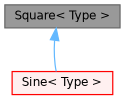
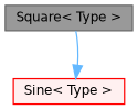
  digraph {
    node [fontname=Helvetica fontsize=10 shape=box style=filled]
    n1 [color=gray40 fillcolor=grey60 fontcolor=black height=0.2 label="Square\< Type \>" width=0.4]
    n2 [color=red fillcolor="#FFF0F0" height=0.2 label="Sine\< Type \>" width=0.4]
-   n1 -> n2 [color=steelblue1 dir=back fontname=Helvetica fontsize=10 labelfontname=Helvetica labelfontsize=10 style=solid]
+   n2 -> n1 [color=steelblue1 dir=back fontname=Helvetica fontsize=10 labelfontname=Helvetica labelfontsize=10 style=solid]
  }
